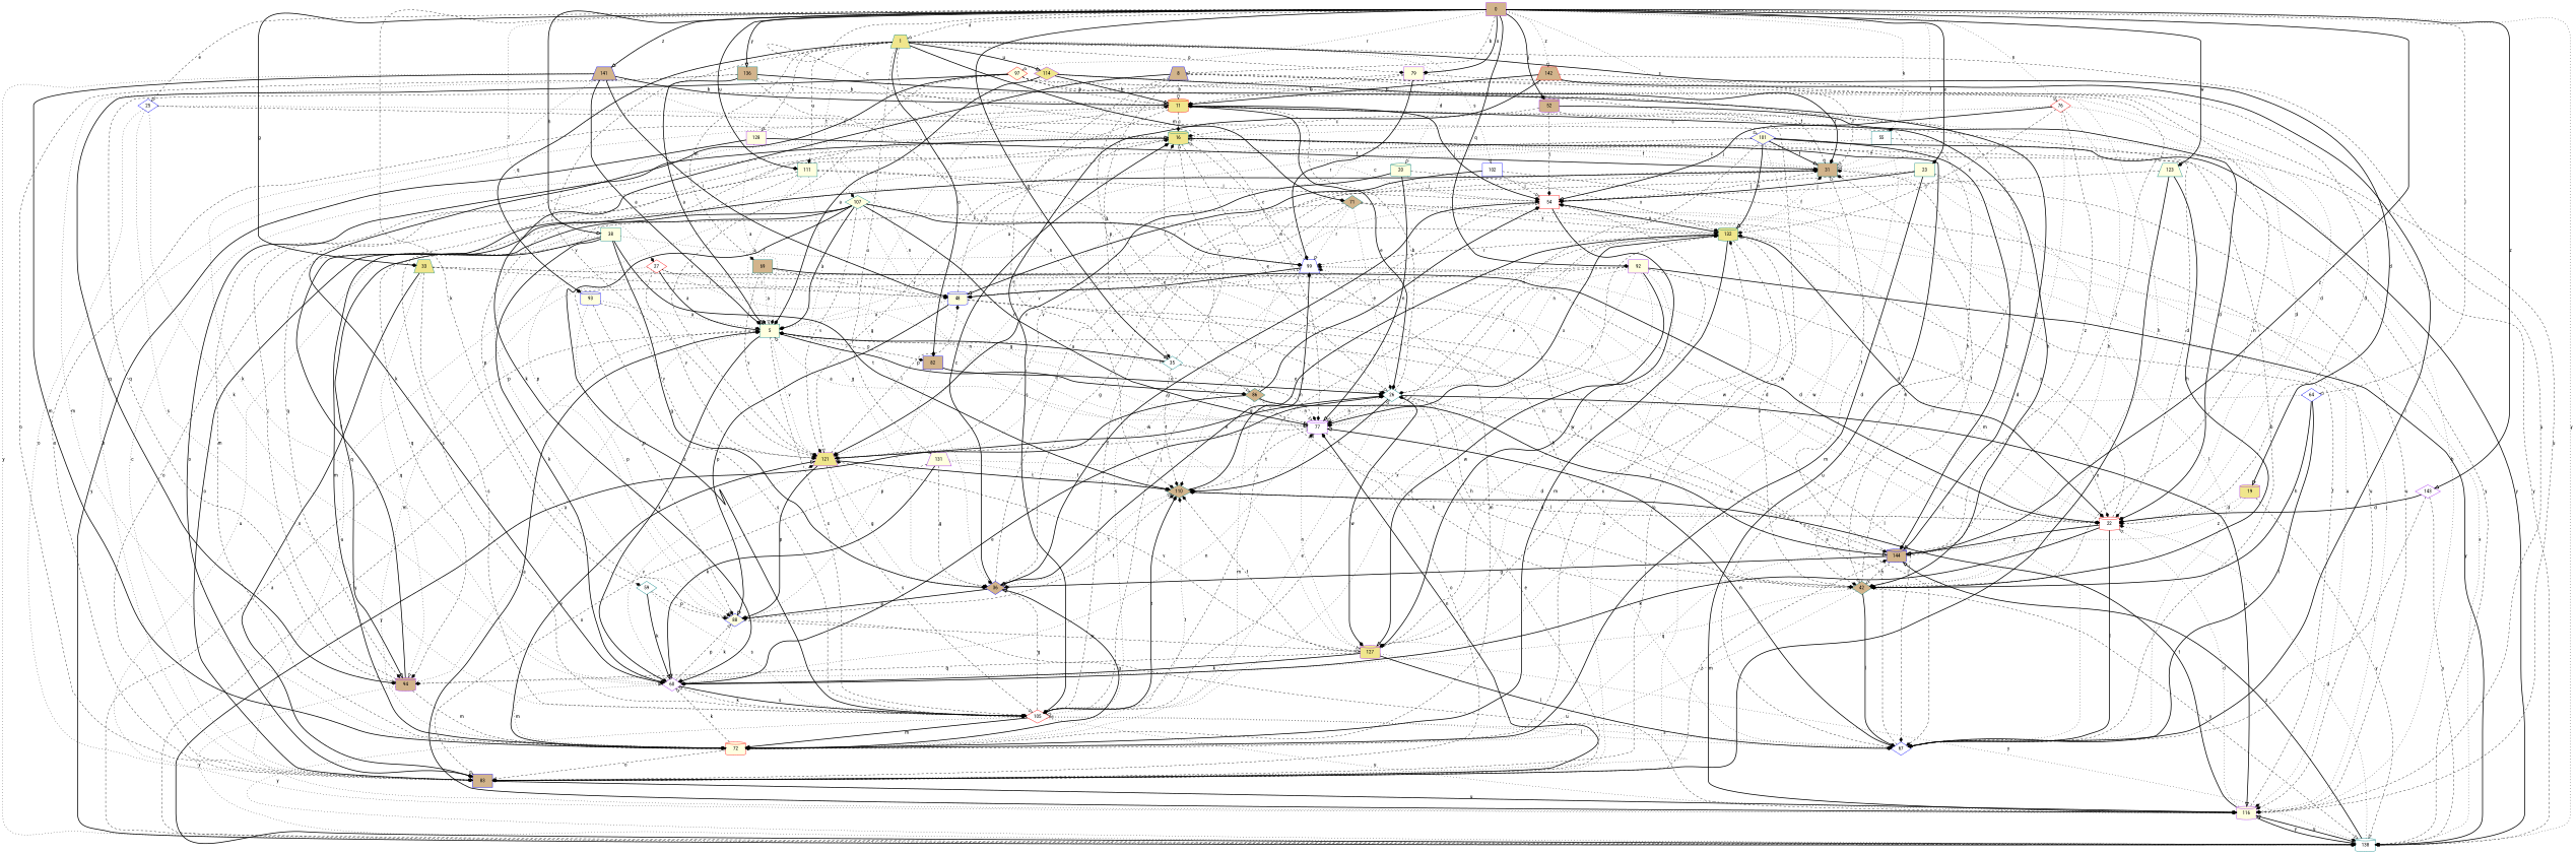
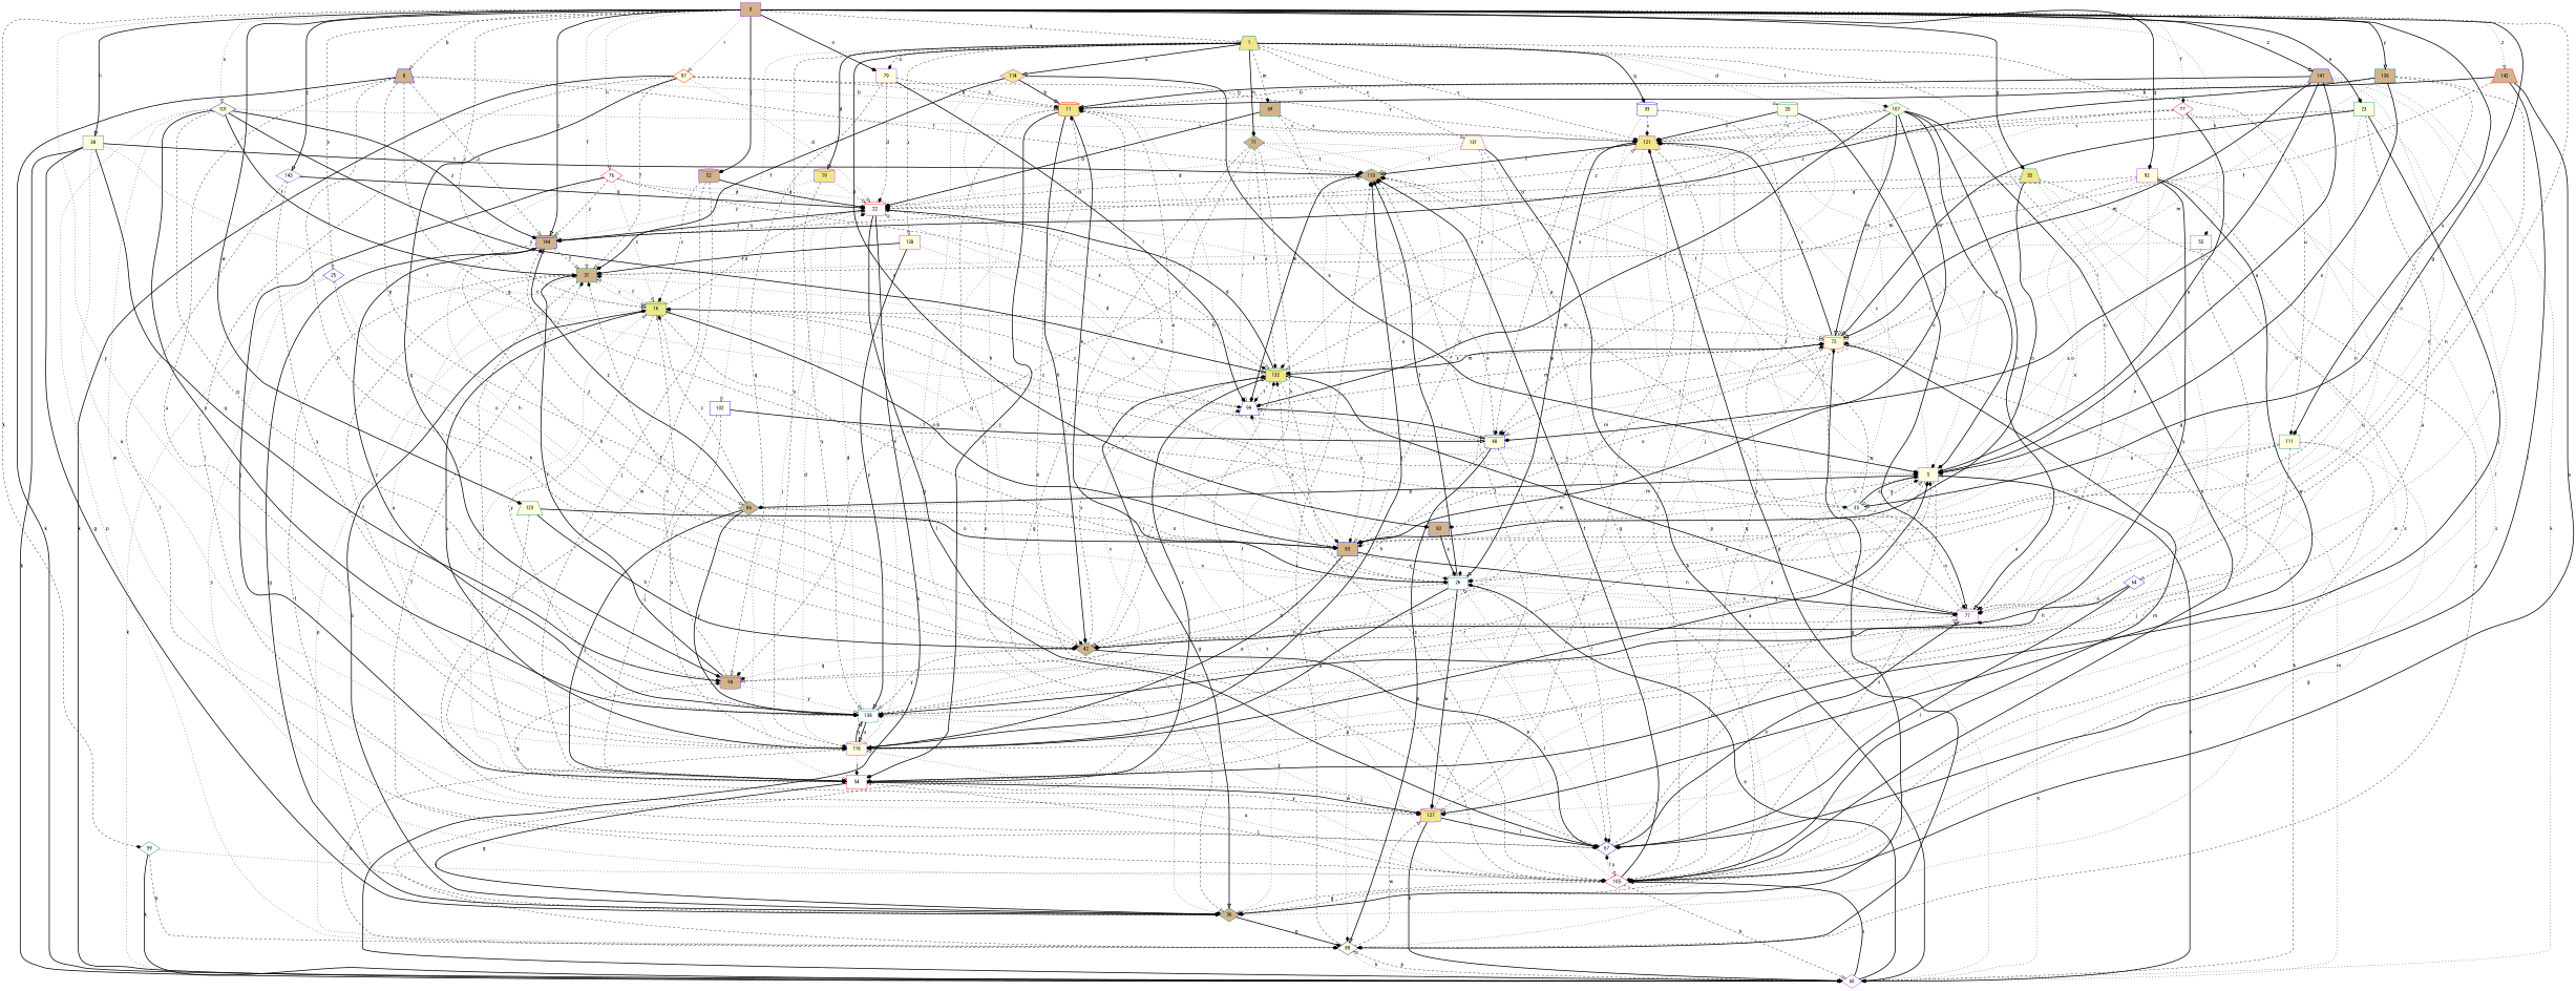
  strict digraph {
    fontname="Roboto Condensed"
    node [color=teal fillcolor=lightyellow fontname="Roboto Condensed" shape=diamond style=filled]
    edge [arrowhead=diamond fontname="Roboto Condensed" style=dashed]
    0 [color=purple fillcolor=tan shape=box]
    1 [fillcolor=khaki shape=trapezium]
    8 [color=blue fillcolor=tan shape=trapezium]
    16 [fillcolor=khaki shape=cylinder]
    23 [shape=box]
    25 [color=blue fillcolor=white]
    27 [color=red fillcolor=white]
    31 [fillcolor=tan shape=box]
    33 [fillcolor=khaki shape=trapezium]
    35 [fillcolor=white]
    38 [shape=box]
    52 [color=purple fillcolor=tan shape=cylinder]
    55 [fillcolor=white shape=box]
    59 [fillcolor=white]
    64 [color=blue fillcolor=white]
    76 [color=red fillcolor=white]
    79 [color=purple shape=box]
    92 [color=purple shape=box]
    97 [color=red]
    101 [color=blue]
    111 [shape=box]
    123 [shape=trapezium]
    136 [fillcolor=tan shape=box]
    138 [fillcolor=white shape=cylinder]
    141 [color=blue fillcolor=tan shape=trapezium]
    142 [color=red fillcolor=tan shape=trapezium]
    143 [color=purple fillcolor=white]
    144 [color=blue fillcolor=tan shape=cylinder]
    19 [color=purple fillcolor=khaki shape=cylinder]
    20 [shape=cylinder]
    69 [fillcolor=tan shape=box]
    71 [fillcolor=tan]
    77 [color=purple fillcolor=white shape=cylinder]
    82 [color=blue fillcolor=tan shape=box]
    93 [color=blue shape=cylinder]
    102 [color=blue fillcolor=white shape=box]
    107
    114 [color=purple fillcolor=khaki]
    116 [color=purple shape=cylinder]
    121 [color=purple fillcolor=khaki shape=trapezium]
    128 [color=purple shape=box]
    131 [color=purple shape=trapezium]
    60 [color=purple fillcolor=white]
    86 [fillcolor=tan]
    11 [color=red fillcolor=khaki shape=cylinder]
    42 [fillcolor=tan]
    110 [fillcolor=tan]
-   26 [fillcolor=white]
+   26 [fillcolor=white shape=cylinder]
    83 [color=blue fillcolor=tan shape=box]
    88 [color=blue]
    22 [color=red fillcolor=white shape=cylinder]
    72 [color=red shape=cylinder]
    54 [color=red fillcolor=white shape=box]
    67 [color=blue fillcolor=white]
    105 [color=red fillcolor=white]
    5 [shape=box]
    48 [color=blue shape=cylinder]
    94 [color=purple fillcolor=tan shape=cylinder]
-   36 [color=blue fillcolor=tan]
+   36 [fillcolor=tan]
    99 [color=blue fillcolor=white shape=trapezium]
    127 [color=purple fillcolor=khaki shape=cylinder]
    132 [fillcolor=khaki shape=cylinder]
    0 -> 1 [arrowhead=onormal label=a]
    0 -> 8 [arrowhead=onormal label=b]
    0 -> 16 [arrowhead=onormal label=c]
    0 -> 23 [label=e style=bold]
    0 -> 25 [arrowhead=onormal label=e]
    0 -> 27 [label=f style=dotted]
    0 -> 31 [arrowhead=onormal label=f style=dotted]
    0 -> 33 [label=g style=bold]
    0 -> 35 [arrowhead=onormal label=g style=bold]
    0 -> 38 [arrowhead=onormal label=h style=bold]
    0 -> 52 [label=j style=bold]
    0 -> 55 [label=k style=dotted]
    0 -> 59 [label=k]
    0 -> 64 [arrowhead=onormal label=l]
    0 -> 76 [arrowhead=onormal label=n style=dotted]
    0 -> 79 [label=o style=bold]
    0 -> 92 [label=q style=bold]
    0 -> 97 [arrowhead=onormal label=r style=dotted]
    0 -> 101 [arrowhead=onormal label=s style=dotted]
    0 -> 111 [label=u style=bold]
    0 -> 123 [label=w style=bold]
    0 -> 136 [arrowhead=onormal label=y style=bold]
    0 -> 138 [arrowhead=onormal label=y style=dotted]
    0 -> 141 [arrowhead=onormal label=z style=bold]
    0 -> 142 [arrowhead=onormal label=z style=dotted]
    0 -> 143 [arrowhead=onormal label=z style=bold]
    0 -> 144 [arrowhead=onormal label=z style=bold]
    1 -> 79 [label=o]
    1 -> 111 [label=u]
    1 -> 19 [arrowhead=onormal label=d style=bold]
    1 -> 20 [arrowhead=onormal label=d style=dotted]
    1 -> 69 [label=m]
    1 -> 71 [label=m style=bold]
    1 -> 77 [label=n]
    1 -> 82 [label=o style=bold]
    1 -> 93 [label=q style=bold]
    1 -> 102 [arrowhead=onormal label=s style=dotted]
    1 -> 107 [label=t style=dotted]
    1 -> 114 [arrowhead=onormal label=u style=bold]
    1 -> 116 [label=u]
    1 -> 121 [label=v]
    1 -> 128 [arrowhead=onormal label=x]
    1 -> 131 [arrowhead=onormal label=x]
    8 -> 35 [label=g]
    8 -> 144 [arrowhead=onormal label=z]
    8 -> 116 [label=u]
    8 -> 60 [label=k style=bold]
    8 -> 86 [arrowhead=onormal label=p]
    8 -> 11 [arrowhead=onormal label=b style=dotted]
    8 -> 42 [label=h]
    8 -> 110 [label=t]
    16 -> 31 [arrowhead=onormal label=f style=dotted]
    16 -> 138 [arrowhead=onormal label=y]
    16 -> 116 [label=u style=bold]
    16 -> 26 [arrowhead=onormal label=e]
    16 -> 83 [arrowhead=onormal label=o style=bold]
    16 -> 88 [arrowhead=onormal label=p style=dotted]
    16 -> 22 [label=d]
    16 -> 72 [arrowhead=onormal label=m]
    23 -> 77 [arrowhead=onormal label=n style=dotted]
    23 -> 116 [arrowhead=onormal label=u]
    23 -> 121 [arrowhead=onormal label=v]
    23 -> 72 [arrowhead=onormal label=m style=bold]
    23 -> 54 [label=j style=bold]
    23 -> 67 [arrowhead=onormal label=l style=dotted]
    25 -> 16 [arrowhead=onormal label=c style=dotted]
    25 -> 60 [arrowhead=onormal label=k style=dotted]
    25 -> 42 [label=h]
    25 -> 83 [arrowhead=onormal label=o style=dotted]
    25 -> 105 [label=s style=dotted]
    27 -> 144 [label=z]
    27 -> 77 [arrowhead=onormal label=n style=dotted]
    27 -> 116 [label=u style=dotted]
    27 -> 121 [arrowhead=onormal label=v]
    27 -> 72 [arrowhead=onormal label=m style=dotted]
    27 -> 5 [arrowhead=onormal label=a style=bold]
    27 -> 48 [arrowhead=onormal label=i style=dotted]
    31 -> 16 [arrowhead=onormal label=c style=dotted]
    31 -> 116 [label=u style=dotted]
    31 -> 54 [arrowhead=onormal label=j]
    33 -> 83 [label=o style=bold]
    33 -> 22 [arrowhead=onormal label=d]
    33 -> 67 [arrowhead=onormal label=l style=dotted]
    33 -> 105 [arrowhead=onormal label=s]
    33 -> 48 [label=i]
    33 -> 94 [arrowhead=onormal label=q style=dotted]
    35 -> 16 [arrowhead=onormal label=c]
    35 -> 77 [label=n]
    35 -> 110 [label=t]
    35 -> 26 [arrowhead=onormal label=e style=dotted]
    35 -> 5 [label=a style=bold]
    38 -> 116 [arrowhead=onormal label=u style=dotted]
    38 -> 60 [arrowhead=onormal label=k style=bold]
    38 -> 110 [label=t style=bold]
    38 -> 94 [arrowhead=onormal label=q style=bold]
    38 -> 36 [label=g style=bold]
    38 -> 99 [label=r style=dotted]
    52 -> 16 [label=c]
    52 -> 22 [label=d style=bold]
    52 -> 54 [label=j]
    52 -> 127 [label=w]
    55 -> 31 [arrowhead=onormal label=f style=dotted]
    55 -> 138 [label=y]
    55 -> 5 [arrowhead=onormal label=a style=dotted]
    55 -> 127 [label=w style=dotted]
    59 -> 60 [arrowhead=onormal label=k style=bold]
    59 -> 88 [label=p]
    59 -> 105 [arrowhead=onormal label=s style=dotted]
    64 -> 77 [label=n style=dotted]
    64 -> 42 [label=h style=bold]
    64 -> 67 [label=l style=bold]
    76 -> 16 [arrowhead=onormal label=c style=dotted]
    76 -> 144 [arrowhead=onormal label=z]
    76 -> 42 [label=h style=dotted]
    76 -> 22 [label=d style=dotted]
    76 -> 72 [arrowhead=onormal label=m style=dotted]
    76 -> 54 [arrowhead=onormal label=j style=bold]
    76 -> 132 [label=x]
    79 -> 11 [label=b]
    79 -> 22 [label=d]
    79 -> 94 [arrowhead=onormal label=q]
    79 -> 99 [label=r style=bold]
    92 -> 138 [arrowhead=onormal label=y style=bold]
    92 -> 77 [label=n style=dotted]
    92 -> 26 [label=e style=dotted]
    92 -> 83 [arrowhead=onormal label=o style=dotted]
    92 -> 88 [label=p]
    92 -> 22 [label=d]
    92 -> 105 [arrowhead=onormal label=s style=dotted]
    92 -> 48 [label=i]
    92 -> 127 [arrowhead=onormal label=w style=bold]
    97 -> 31 [arrowhead=onormal label=f]
    97 -> 121 [arrowhead=onormal label=v]
    97 -> 60 [label=k style=bold]
    97 -> 11 [arrowhead=onormal label=b]
    97 -> 22 [arrowhead=onormal label=d style=dotted]
    97 -> 67 [label=l]
    97 -> 94 [label=q style=bold]
    101 -> 31 [arrowhead=onormal label=f style=bold]
    101 -> 138 [arrowhead=onormal label=y style=bold]
    101 -> 144 [label=z style=bold]
-   101 -> 77 [label=n]
    101 -> 121 [label=v style=dotted]
    101 -> 88 [label=p style=dotted]
    101 -> 94 [label=q]
    101 -> 127 [arrowhead=onormal label=w style=dotted]
    101 -> 132 [arrowhead=onormal label=x style=bold]
    111 -> 26 [label=e]
    111 -> 83 [label=o]
    111 -> 54 [arrowhead=onormal label=j]
    111 -> 105 [label=s]
    111 -> 5 [label=a style=dotted]
    111 -> 36 [label=g style=dotted]
    123 -> 42 [label=h style=bold]
    123 -> 83 [label=o style=bold]
    123 -> 54 [label=j]
    136 -> 144 [arrowhead=onormal label=z style=bold]
    136 -> 77 [arrowhead=onormal label=n]
    136 -> 11 [arrowhead=onormal label=b]
    136 -> 83 [arrowhead=onormal label=o]
    136 -> 72 [arrowhead=onormal label=m style=dotted]
    136 -> 5 [arrowhead=onormal label=a style=bold]
    138 -> 144 [arrowhead=onormal label=z style=bold]
    138 -> 116 [arrowhead=onormal label=u style=bold]
    138 -> 22 [label=d style=dotted]
    138 -> 5 [label=a]
    138 -> 132 [label=x style=dotted]
    141 -> 138 [arrowhead=onormal label=y style=dotted]
    141 -> 77 [arrowhead=onormal label=n style=dotted]
    141 -> 60 [arrowhead=onormal label=k style=dotted]
    141 -> 11 [arrowhead=onormal label=b style=bold]
    141 -> 72 [arrowhead=onormal label=m style=bold]
    141 -> 5 [label=a style=bold]
    141 -> 48 [label=i style=bold]
    142 -> 31 [arrowhead=onormal label=f]
    142 -> 11 [label=b style=bold]
    142 -> 67 [arrowhead=onormal label=l style=bold]
    142 -> 105 [label=s style=bold]
    143 -> 138 [label=y]
    143 -> 22 [label=d style=bold]
    143 -> 67 [arrowhead=onormal label=l]
    144 -> 31 [arrowhead=onormal label=f]
    144 -> 42 [arrowhead=onormal label=h]
    144 -> 36 [label=g style=bold]
    19 -> 138 [arrowhead=onormal label=y]
    19 -> 144 [arrowhead=onormal label=z style=dotted]
    19 -> 22 [arrowhead=onormal label=d style=dotted]
    20 -> 77 [arrowhead=onormal label=n style=bold]
    20 -> 121 [label=v style=bold]
    20 -> 54 [label=j style=dotted]
    20 -> 132 [label=x]
    69 -> 121 [label=v]
    69 -> 22 [label=d style=bold]
    69 -> 5 [arrowhead=onormal label=a style=dotted]
    69 -> 48 [arrowhead=onormal label=i]
    71 -> 42 [arrowhead=onormal label=h]
    71 -> 110 [label=t style=dotted]
    71 -> 26 [label=e style=dotted]
    71 -> 83 [arrowhead=onormal label=o style=dotted]
    71 -> 94 [label=q]
    71 -> 36 [arrowhead=onormal label=g]
    71 -> 99 [arrowhead=onormal label=r style=dotted]
    71 -> 132 [label=x]
    77 -> 121 [label=v]
    77 -> 42 [label=h]
    77 -> 110 [label=t]
    77 -> 5 [arrowhead=onormal label=a style=dotted]
    77 -> 132 [arrowhead=onormal label=x style=bold]
    82 -> 26 [label=e style=bold]
    82 -> 88 [label=p style=dotted]
    93 -> 121 [label=v]
    93 -> 88 [arrowhead=onormal label=p style=dotted]
    93 -> 105 [label=s]
    93 -> 5 [label=a style=dotted]
    102 -> 116 [label=u]
    102 -> 54 [arrowhead=onormal label=j]
    102 -> 48 [arrowhead=onormal label=i style=bold]
    107 -> 77 [arrowhead=onormal label=n style=bold]
    107 -> 121 [label=v]
    107 -> 83 [label=o style=bold]
    107 -> 72 [arrowhead=onormal label=m style=bold]
    107 -> 105 [arrowhead=onormal label=s style=bold]
    107 -> 5 [label=a style=bold]
    107 -> 99 [label=r style=bold]
    107 -> 127 [arrowhead=onormal label=w style=dotted]
    107 -> 132 [arrowhead=onormal label=x]
    114 -> 31 [label=f style=bold]
    114 -> 11 [arrowhead=onormal label=b style=bold]
    114 -> 42 [label=h style=dotted]
    114 -> 5 [label=a style=bold]
    114 -> 36 [label=g style=dotted]
    116 -> 31 [label=f]
    116 -> 138 [arrowhead=onormal label=y style=bold]
    116 -> 11 [arrowhead=onormal label=b style=dotted]
    116 -> 110 [label=t style=bold]
    116 -> 22 [arrowhead=onormal label=d style=dotted]
    116 -> 54 [label=j style=dotted]
    116 -> 5 [label=a style=bold]
    121 -> 110 [arrowhead=onormal label=t style=bold]
    121 -> 26 [arrowhead=onormal label=e style=bold]
    121 -> 88 [arrowhead=onormal label=p style=bold]
    121 -> 105 [arrowhead=onormal label=s]
    121 -> 48 [label=i]
    121 -> 36 [label=g style=dotted]
    128 -> 31 [label=f style=bold]
    128 -> 138 [arrowhead=onormal label=y style=bold]
    128 -> 5 [label=a style=dotted]
    131 -> 60 [arrowhead=onormal label=k style=bold]
    131 -> 110 [arrowhead=onormal label=t style=dotted]
    131 -> 83 [arrowhead=onormal label=o]
    131 -> 22 [label=d style=dotted]
    131 -> 36 [arrowhead=onormal label=g]
    60 -> 77 [label=n style=dotted]
    60 -> 121 [label=v style=dotted]
    60 -> 26 [label=e style=bold]
    60 -> 88 [arrowhead=onormal label=p]
    60 -> 72 [label=m style=dotted]
    60 -> 105 [arrowhead=onormal label=s style=bold]
    86 -> 16 [label=c]
    86 -> 138 [label=y style=bold]
    86 -> 144 [arrowhead=onormal label=z style=bold]
    86 -> 77 [arrowhead=onormal label=n style=dotted]
    86 -> 83 [label=o]
    86 -> 72 [label=m style=dotted]
    86 -> 54 [label=j style=bold]
-   11 -> 16 [label=c]
    11 -> 121 [arrowhead=onormal label=v]
    11 -> 42 [label=h style=bold]
    11 -> 26 [label=e style=bold]
    11 -> 83 [label=o]
    11 -> 88 [arrowhead=onormal label=p]
    11 -> 54 [label=j style=bold]
    42 -> 31 [label=f]
    42 -> 138 [arrowhead=onormal label=y]
    42 -> 72 [label=m style=dotted]
    42 -> 67 [label=l style=bold]
    42 -> 94 [label=q style=dotted]
    42 -> 99 [label=r style=dotted]
    42 -> 132 [arrowhead=onormal label=x]
    110 -> 22 [label=d]
    110 -> 99 [label=r style=bold]
    26 -> 77 [arrowhead=onormal label=n style=dotted]
    26 -> 116 [arrowhead=onormal label=u style=bold]
    26 -> 11 [label=b]
    26 -> 42 [label=h]
    26 -> 110 [label=t style=bold]
    26 -> 67 [label=l]
    26 -> 127 [label=w style=bold]
    26 -> 132 [label=x]
    83 -> 16 [arrowhead=onormal label=c style=dotted]
    83 -> 144 [label=z]
    83 -> 77 [label=n style=bold]
    83 -> 116 [arrowhead=onormal label=u style=bold]
    83 -> 11 [label=b style=dotted]
    83 -> 26 [label=e]
    88 -> 116 [arrowhead=onormal label=u]
    88 -> 60 [arrowhead=onormal label=k style=dotted]
    88 -> 110 [label=t]
    88 -> 127 [arrowhead=onormal label=w]
    22 -> 144 [arrowhead=onormal label=z style=bold]
    22 -> 60 [label=k style=bold]
    22 -> 54 [arrowhead=onormal label=j style=dotted]
    22 -> 67 [label=l style=bold]
    22 -> 132 [arrowhead=onormal label=x]
    72 -> 121 [arrowhead=onormal label=v style=bold]
    72 -> 60 [arrowhead=onormal label=k]
    72 -> 110 [label=t style=dotted]
    72 -> 83 [arrowhead=onormal label=o]
    72 -> 36 [arrowhead=onormal label=g style=bold]
    72 -> 132 [label=x]
    54 -> 16 [arrowhead=onormal label=c style=dotted]
    54 -> 121 [arrowhead=onormal label=v style=dotted]
    54 -> 36 [arrowhead=onormal label=g style=bold]
    54 -> 127 [label=w style=bold]
    54 -> 132 [arrowhead=onormal label=x style=bold]
    67 -> 77 [arrowhead=onormal label=n style=bold]
    67 -> 11 [label=b]
    67 -> 105 [arrowhead=onormal label=s style=dotted]
    67 -> 5 [label=a]
    67 -> 99 [label=r style=dotted]
    105 -> 31 [label=f]
    105 -> 138 [label=y style=dotted]
    105 -> 116 [arrowhead=onormal label=u style=dotted]
    105 -> 60 [arrowhead=onormal label=k]
    105 -> 110 [label=t style=bold]
    105 -> 26 [arrowhead=onormal label=e style=dotted]
    105 -> 72 [arrowhead=onormal label=m style=bold]
    105 -> 54 [arrowhead=onormal label=j]
    105 -> 67 [label=l style=dotted]
    105 -> 36 [arrowhead=onormal label=g]
    105 -> 132 [label=x]
    5 -> 35 [arrowhead=onormal label=g style=dotted]
    5 -> 138 [arrowhead=onormal label=y]
    5 -> 82 [label=o]
    5 -> 121 [label=v style=dotted]
    5 -> 60 [label=k style=bold]
    5 -> 86 [label=p style=bold]
    5 -> 105 [label=s]
    48 -> 16 [label=c]
    48 -> 42 [arrowhead=onormal label=h]
    48 -> 88 [arrowhead=onormal label=p style=bold]
    48 -> 67 [label=l]
    48 -> 5 [label=a style=dotted]
    48 -> 99 [arrowhead=onormal label=r style=dotted]
    94 -> 16 [arrowhead=onormal label=c]
    94 -> 31 [label=f style=bold]
    94 -> 138 [arrowhead=onormal label=y style=dotted]
    94 -> 72 [arrowhead=onormal label=m]
    94 -> 5 [arrowhead=onormal label=a style=dotted]
    36 -> 16 [label=c style=bold]
    36 -> 31 [label=f]
    36 -> 110 [arrowhead=onormal label=t style=dotted]
    36 -> 88 [label=p style=bold]
    99 -> 16 [arrowhead=onormal label=c]
    99 -> 22 [arrowhead=onormal label=d style=dotted]
    99 -> 72 [label=m]
    99 -> 105 [label=s style=dotted]
    99 -> 48 [arrowhead=onormal label=i style=bold]
    127 -> 138 [label=y style=dotted]
    127 -> 77 [arrowhead=onormal label=n style=dotted]
    127 -> 121 [label=v]
    127 -> 60 [label=k style=bold]
    127 -> 110 [label=t]
    127 -> 54 [arrowhead=onormal label=j]
    127 -> 67 [label=l style=bold]
    127 -> 94 [label=q]
    132 -> 31 [label=f style=dotted]
    132 -> 83 [label=o]
    132 -> 22 [label=d style=bold]
    132 -> 72 [label=m style=bold]
    132 -> 105 [label=s]
    132 -> 36 [arrowhead=onormal label=g style=bold]
    132 -> 99 [label=r]
  }
